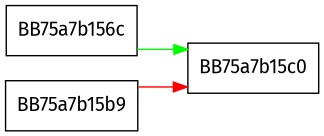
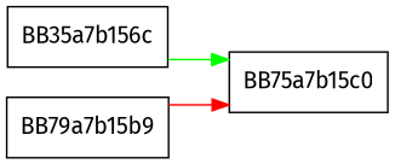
  digraph {
    fontname="Fira Sans"
    rankdir=LR
    splines=ortho
    node [fontname="Fira Sans" shape=box]
    edge [fontname="Fira Sans"]
-   BB75a7b156c
+   BB75a7b156c [label=BB35a7b156c]
    BB75a7b15c0
-   BB75a7b15b9
+   BB75a7b15b9 [label=BB79a7b15b9]
    BB75a7b156c -> BB75a7b15c0 [color=green]
    BB75a7b15b9 -> BB75a7b15c0 [color=red]
  }
